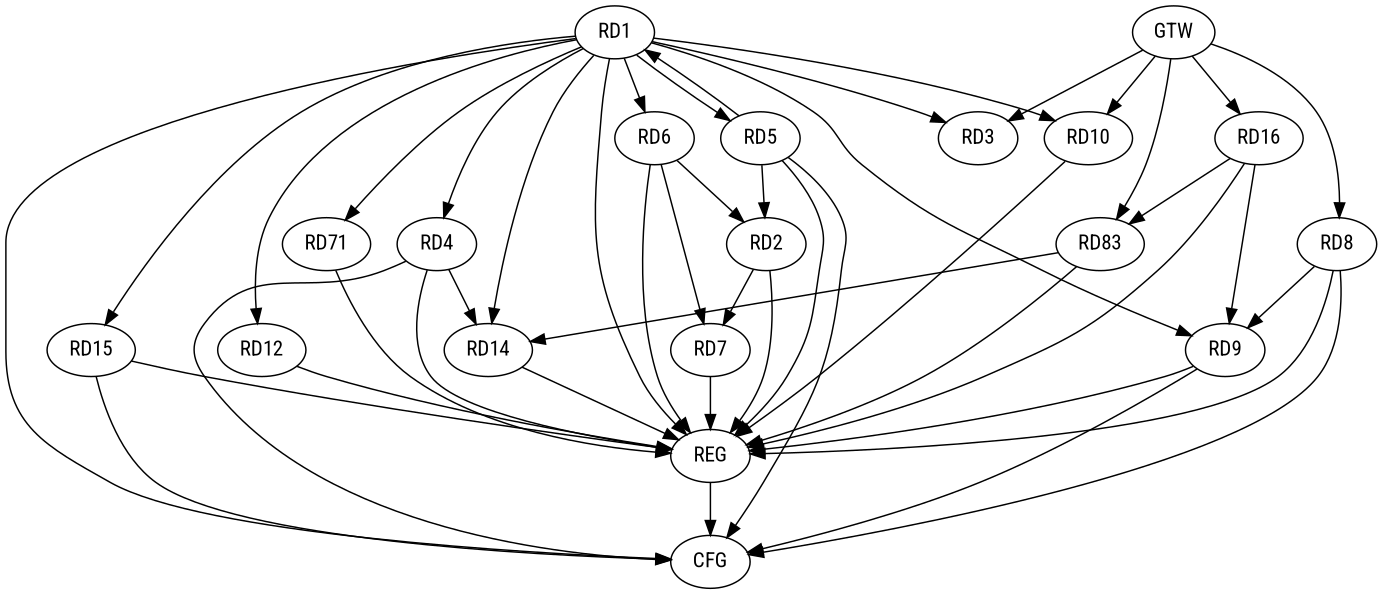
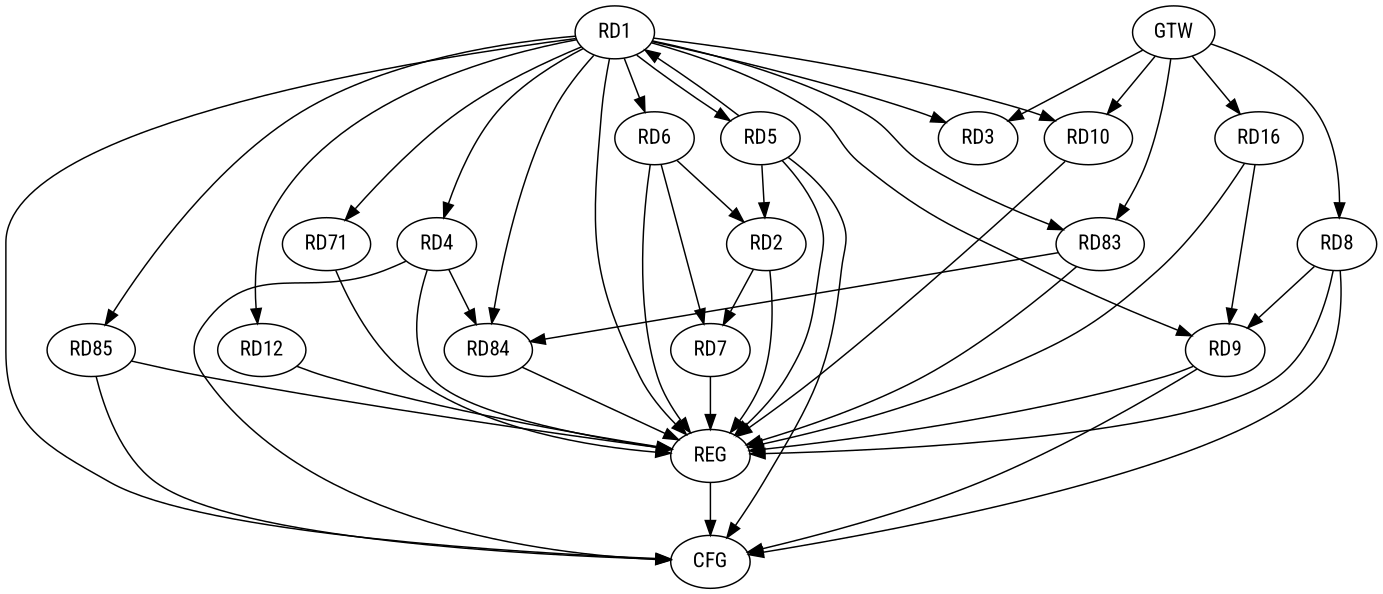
  strict digraph {
    fontname="Roboto Condensed"
    node [fontname="Roboto Condensed"]
    edge [fontname="Roboto Condensed"]
    n1 [label=RD1]
    n2 [label=RD3]
    n3 [label=RD4]
    n4 [label=RD5]
    n5 [label=RD6]
    n6 [label=RD9]
    n7 [label=RD10]
    n8 [label=RD71]
    n9 [label=RD12]
    n10 [label=RD83]
-   n11 [label=RD14]
-   n12 [label=RD15]
+   n11 [label=RD84]
+   n12 [label=RD85]
    n13 [label=REG]
    n14 [label=CFG]
    n15 [label=RD2]
    n16 [label=RD7]
    n17 [label=RD8]
    n18 [label=RD16]
    n19 [label=GTW]
    n1 -> n2
    n1 -> n3
    n1 -> n4
    n1 -> n5
    n1 -> n6
    n1 -> n7
    n1 -> n8
    n1 -> n9
-   n18 -> n10
+   n1 -> n10
    n1 -> n11
    n1 -> n12
    n1 -> n13
    n1 -> n14
    n3 -> n11
    n3 -> n13
    n3 -> n14
    n4 -> n1
    n4 -> n13
    n4 -> n14
    n4 -> n15
    n5 -> n13
    n5 -> n15
    n5 -> n16
    n6 -> n13
    n6 -> n14
    n7 -> n13
    n8 -> n13
    n9 -> n13
    n10 -> n11
    n10 -> n13
    n11 -> n13
    n12 -> n13
    n12 -> n14
    n13 -> n14
    n15 -> n13
    n15 -> n16
    n16 -> n13
    n17 -> n6
    n17 -> n13
    n17 -> n14
    n18 -> n6
    n18 -> n13
    n19 -> n2
    n19 -> n7
    n19 -> n10
    n19 -> n17
    n19 -> n18
  }
